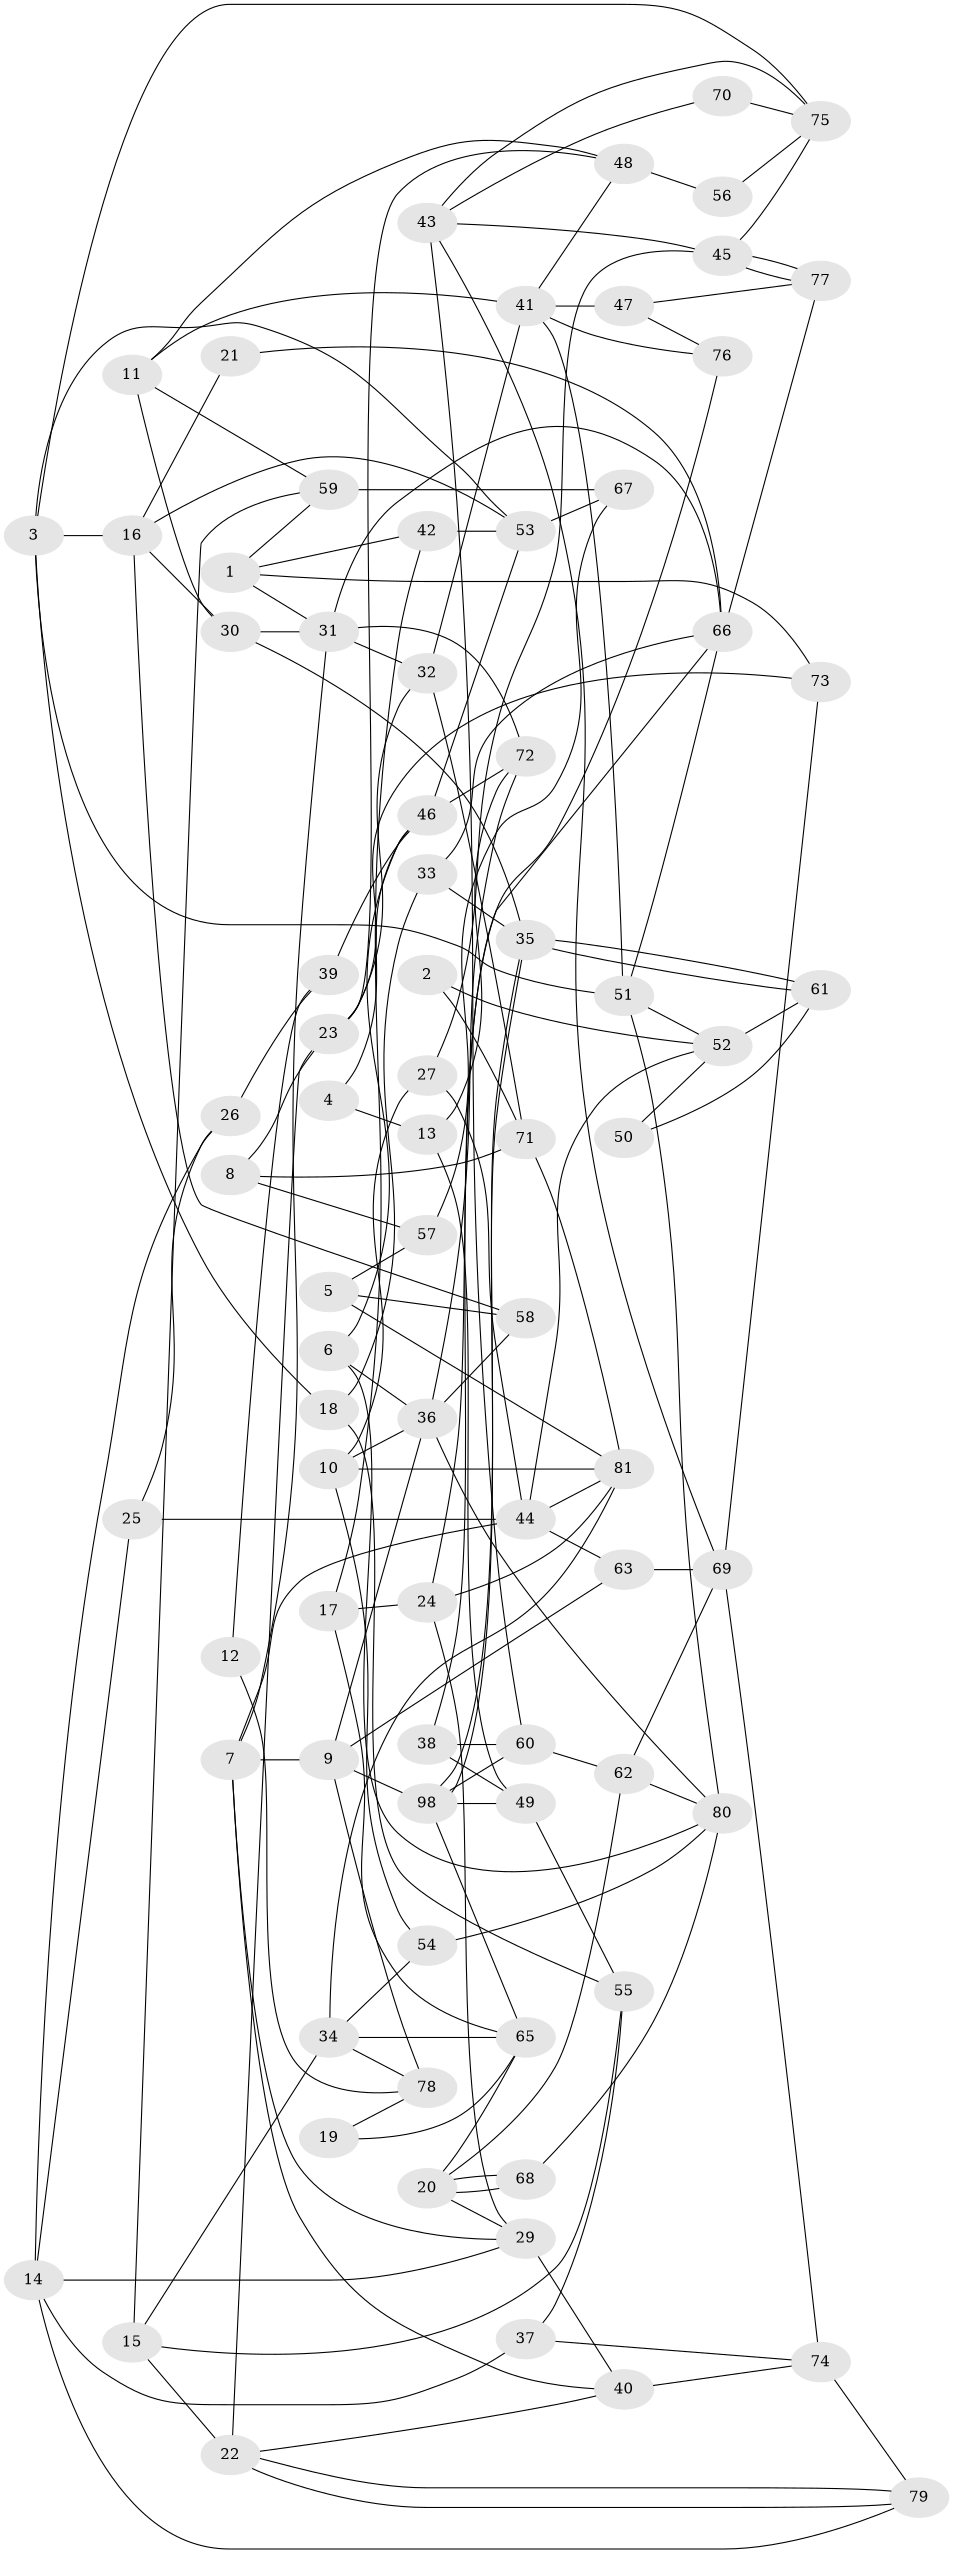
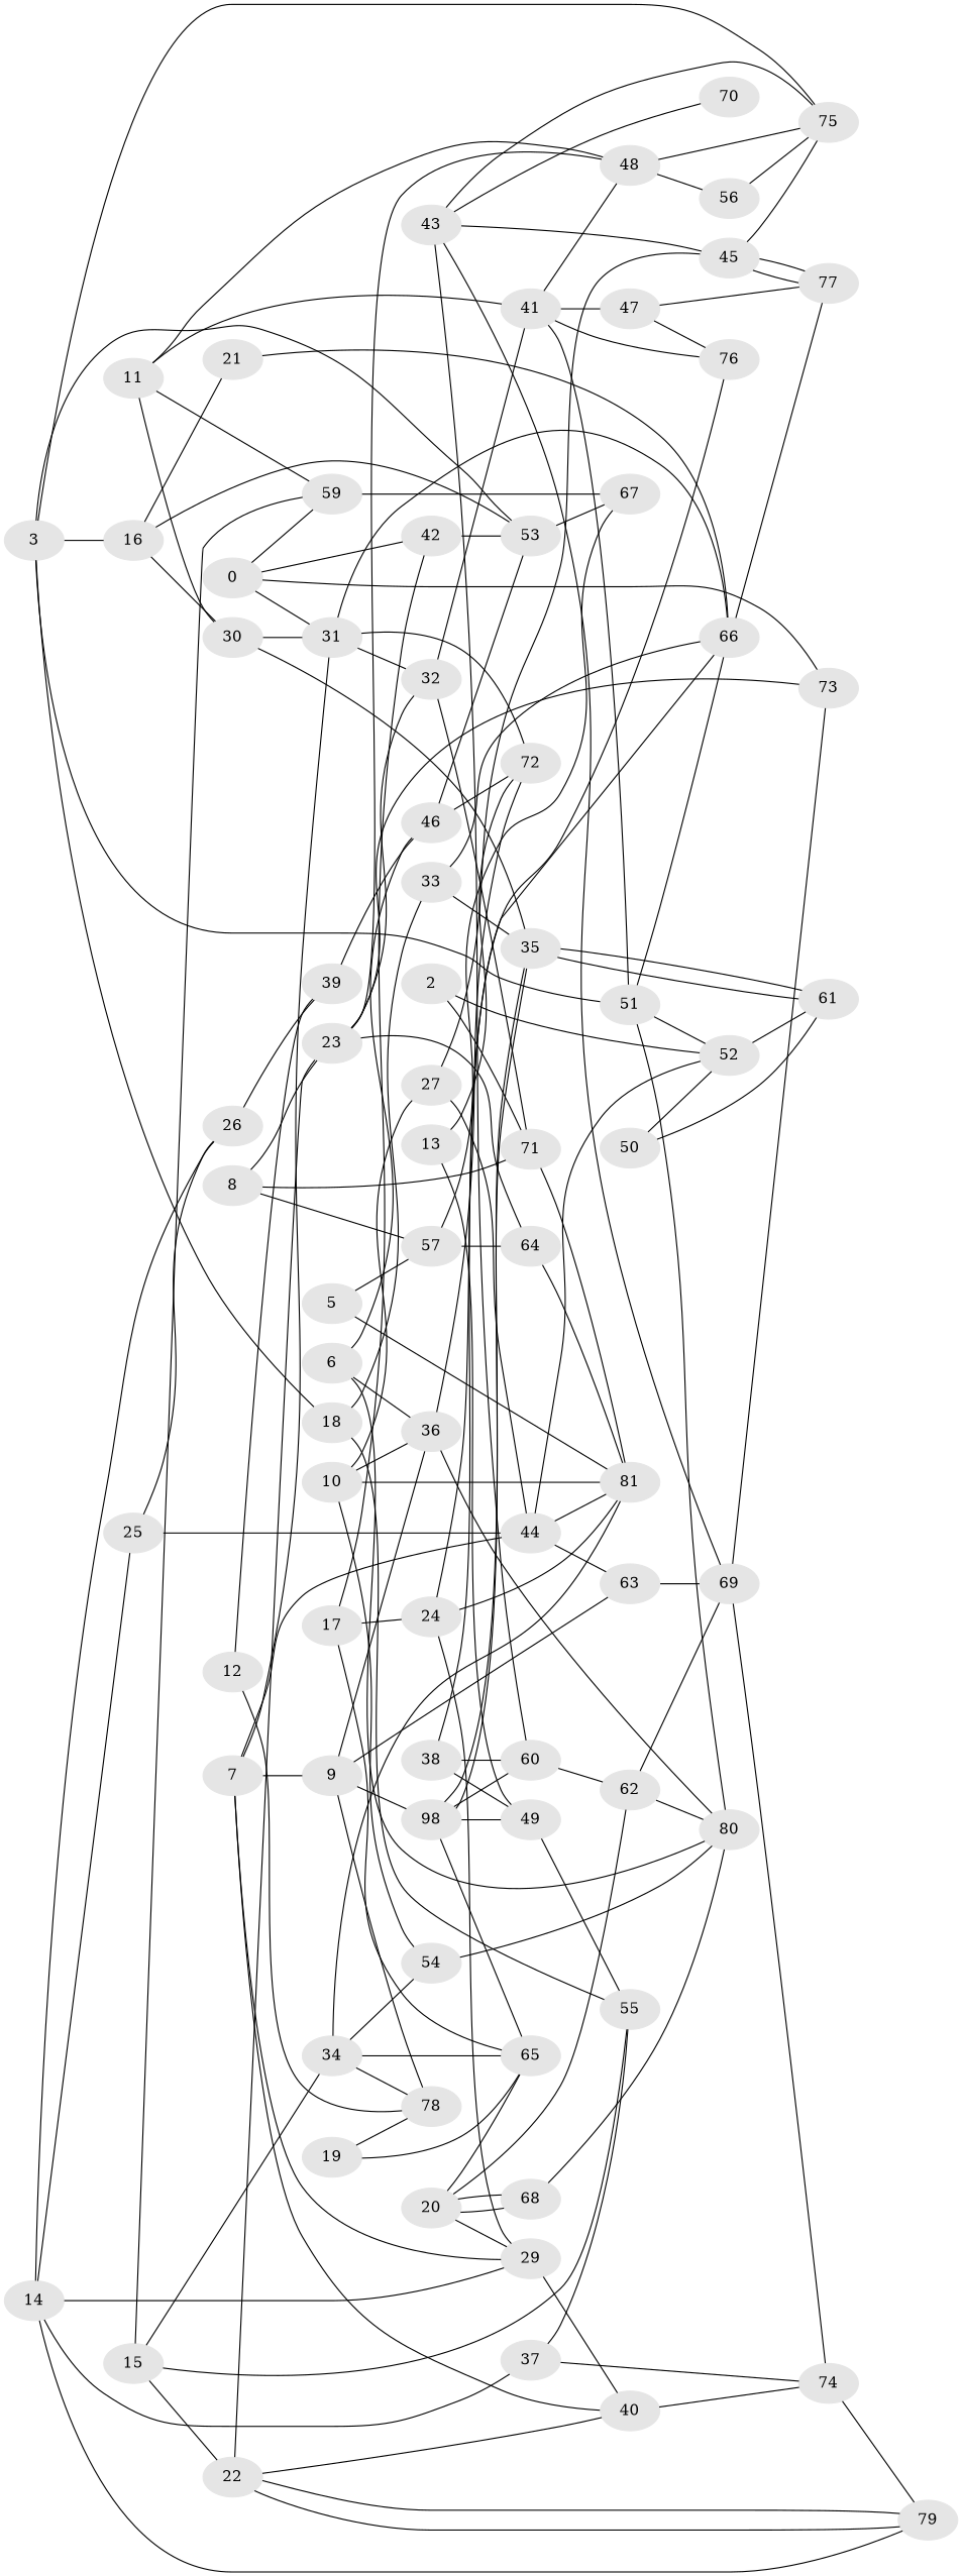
  graph {
    rankdir=LR
    node [color=gray90 style=filled]
-   1
+   1 [label=0]
    31
    42
    59
    73
    72
    66
    32
    53
    67
    2
    52
    71
    61
    81
    3
    16
    18
    51
    75
-   58
    30
    21
    55
    33
    80
-   4
    13
    46
    49
    5
    57
+   64
    6
    36
    7
    9
    29
    40
    44
    n41 [label=98]
    63
    78
    74
    8
    23
    48
    65
    35
    60
    69
    10
    27
    54
    45
    11
    41
    76
    47
    56
    12
    39
    14
    25
    26
    37
    79
    15
    22
    34
    17
    24
    19
    20
    62
    68
    77
    38
    43
    70
    50
    1 -- 31
    1 -- 42
    1 -- 59
    1 -- 73
    31 -- 72
    31 -- 66
    31 -- 32
    42 -- 53
    59 -- 67
    66 -- 77
    32 -- 71
    32 -- 41
    53 -- 67
    2 -- 52
    2 -- 71
    52 -- 61
    71 -- 81
    3 -- 53
    3 -- 16
    3 -- 18
    3 -- 51
    3 -- 75
    16 -- 53
-   16 -- 58
    16 -- 30
    16 -- 21
    18 -- 55
    18 -- 33
    51 -- 66
    51 -- 52
    51 -- 80
    30 -- 31
    30 -- 35
    21 -- 66
    33 -- 66
    33 -- 35
-   4 -- 13
-   4 -- 46
    13 -- 72
    13 -- 49
    46 -- 72
    46 -- 53
    49 -- 55
    5 -- 81
-   5 -- 58
    5 -- 57
    57 -- 67
+   57 -- 64
+   64 -- 81
    6 -- 80
    6 -- 46
    6 -- 36
    36 -- 72
-   36 -- 58
    36 -- 80
    7 -- 31
    7 -- 9
    7 -- 29
    7 -- 40
    7 -- 44
    9 -- 36
    9 -- n41
    9 -- 63
    9 -- 78
    29 -- 40
    40 -- 74
    44 -- 52
    44 -- 81
    44 -- 63
    n41 -- 49
    n41 -- 65
    n41 -- 35
    n41 -- 35
    n41 -- 60
    63 -- 69
    74 -- 79
    8 -- 71
    8 -- 57
    8 -- 23
    23 -- 73
    23 -- 32
+   23 -- 64
    23 -- 48
    48 -- 56
    35 -- 61
    35 -- 61
    60 -- 62
    69 -- 73
    69 -- 74
    10 -- 81
    10 -- 36
    10 -- 27
    10 -- 54
    27 -- 44
    27 -- 45
    54 -- 80
    45 -- 75
    45 -- 77
    45 -- 77
    11 -- 59
    11 -- 30
    11 -- 48
    11 -- 41
    41 -- 51
    41 -- 48
    41 -- 76
    41 -- 47
    47 -- 76
    47 -- 77
    56 -- 75
    12 -- 78
    12 -- 39
    39 -- 46
    14 -- 29
    14 -- 25
    14 -- 26
    14 -- 37
    14 -- 79
    25 -- 44
    25 -- 26
    26 -- 39
    37 -- 55
    37 -- 74
    15 -- 59
    15 -- 55
    15 -- 22
    15 -- 34
    22 -- 40
    22 -- 23
    22 -- 79
    22 -- 79
    34 -- 81
    34 -- 78
    34 -- 65
    34 -- 54
    17 -- 42
    17 -- 65
    17 -- 24
    24 -- 66
    24 -- 81
    24 -- 29
    19 -- 78
    19 -- 65
    20 -- 29
    20 -- 65
    20 -- 62
    20 -- 68
    20 -- 68
    62 -- 80
    62 -- 69
    68 -- 80
    38 -- 49
    38 -- 60
    38 -- 76
    43 -- 75
    43 -- 60
    43 -- 69
    43 -- 45
    43 -- 70
-   70 -- 75
+   48 -- 75
    50 -- 52
    50 -- 61
  }
